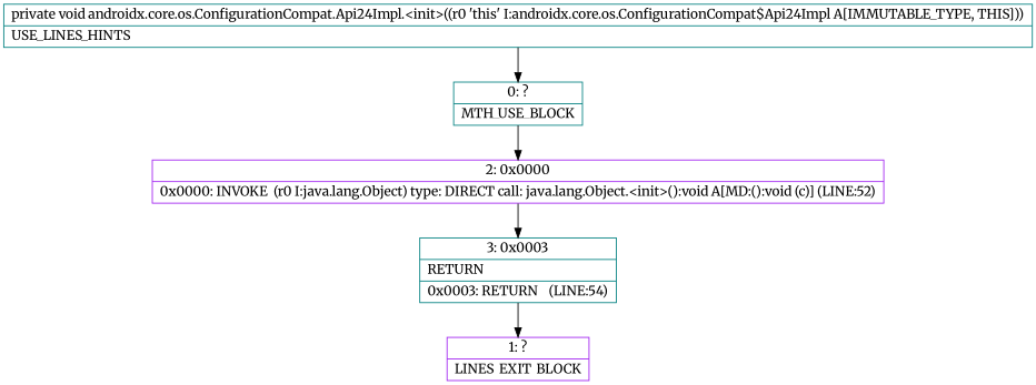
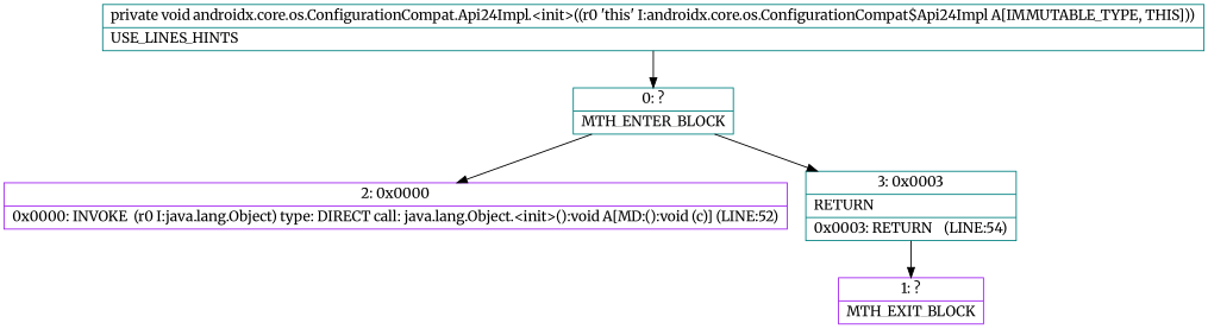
  digraph {
    fontname=Merriweather
    node [color=teal fontname=Merriweather shape=record]
    edge [fontname=Merriweather]
-   n1 [label="{0\:\ ?|MTH_USE_BLOCK\l}"]
+   n1 [label="{0\:\ ?|MTH_ENTER_BLOCK\l}"]
    n2 [color=purple label="{2\:\ 0x0000|0x0000: INVOKE  (r0 I:java.lang.Object) type: DIRECT call: java.lang.Object.\<init\>():void A[MD:():void (c)] (LINE:52)\l}"]
    n3 [label="{3\:\ 0x0003|RETURN\l|0x0003: RETURN    (LINE:54)\l}"]
-   n4 [color=purple label="{1\:\ ?|LINES_EXIT_BLOCK\l}"]
+   n4 [color=purple label="{1\:\ ?|MTH_EXIT_BLOCK\l}"]
    n5 [label="{private void androidx.core.os.ConfigurationCompat.Api24Impl.\<init\>((r0 'this' I:androidx.core.os.ConfigurationCompat$Api24Impl A[IMMUTABLE_TYPE, THIS]))  | USE_LINES_HINTS\l}"]
    n1 -> n2
-   n2 -> n3
+   n1 -> n3
    n3 -> n4
    n5 -> n1
  }
